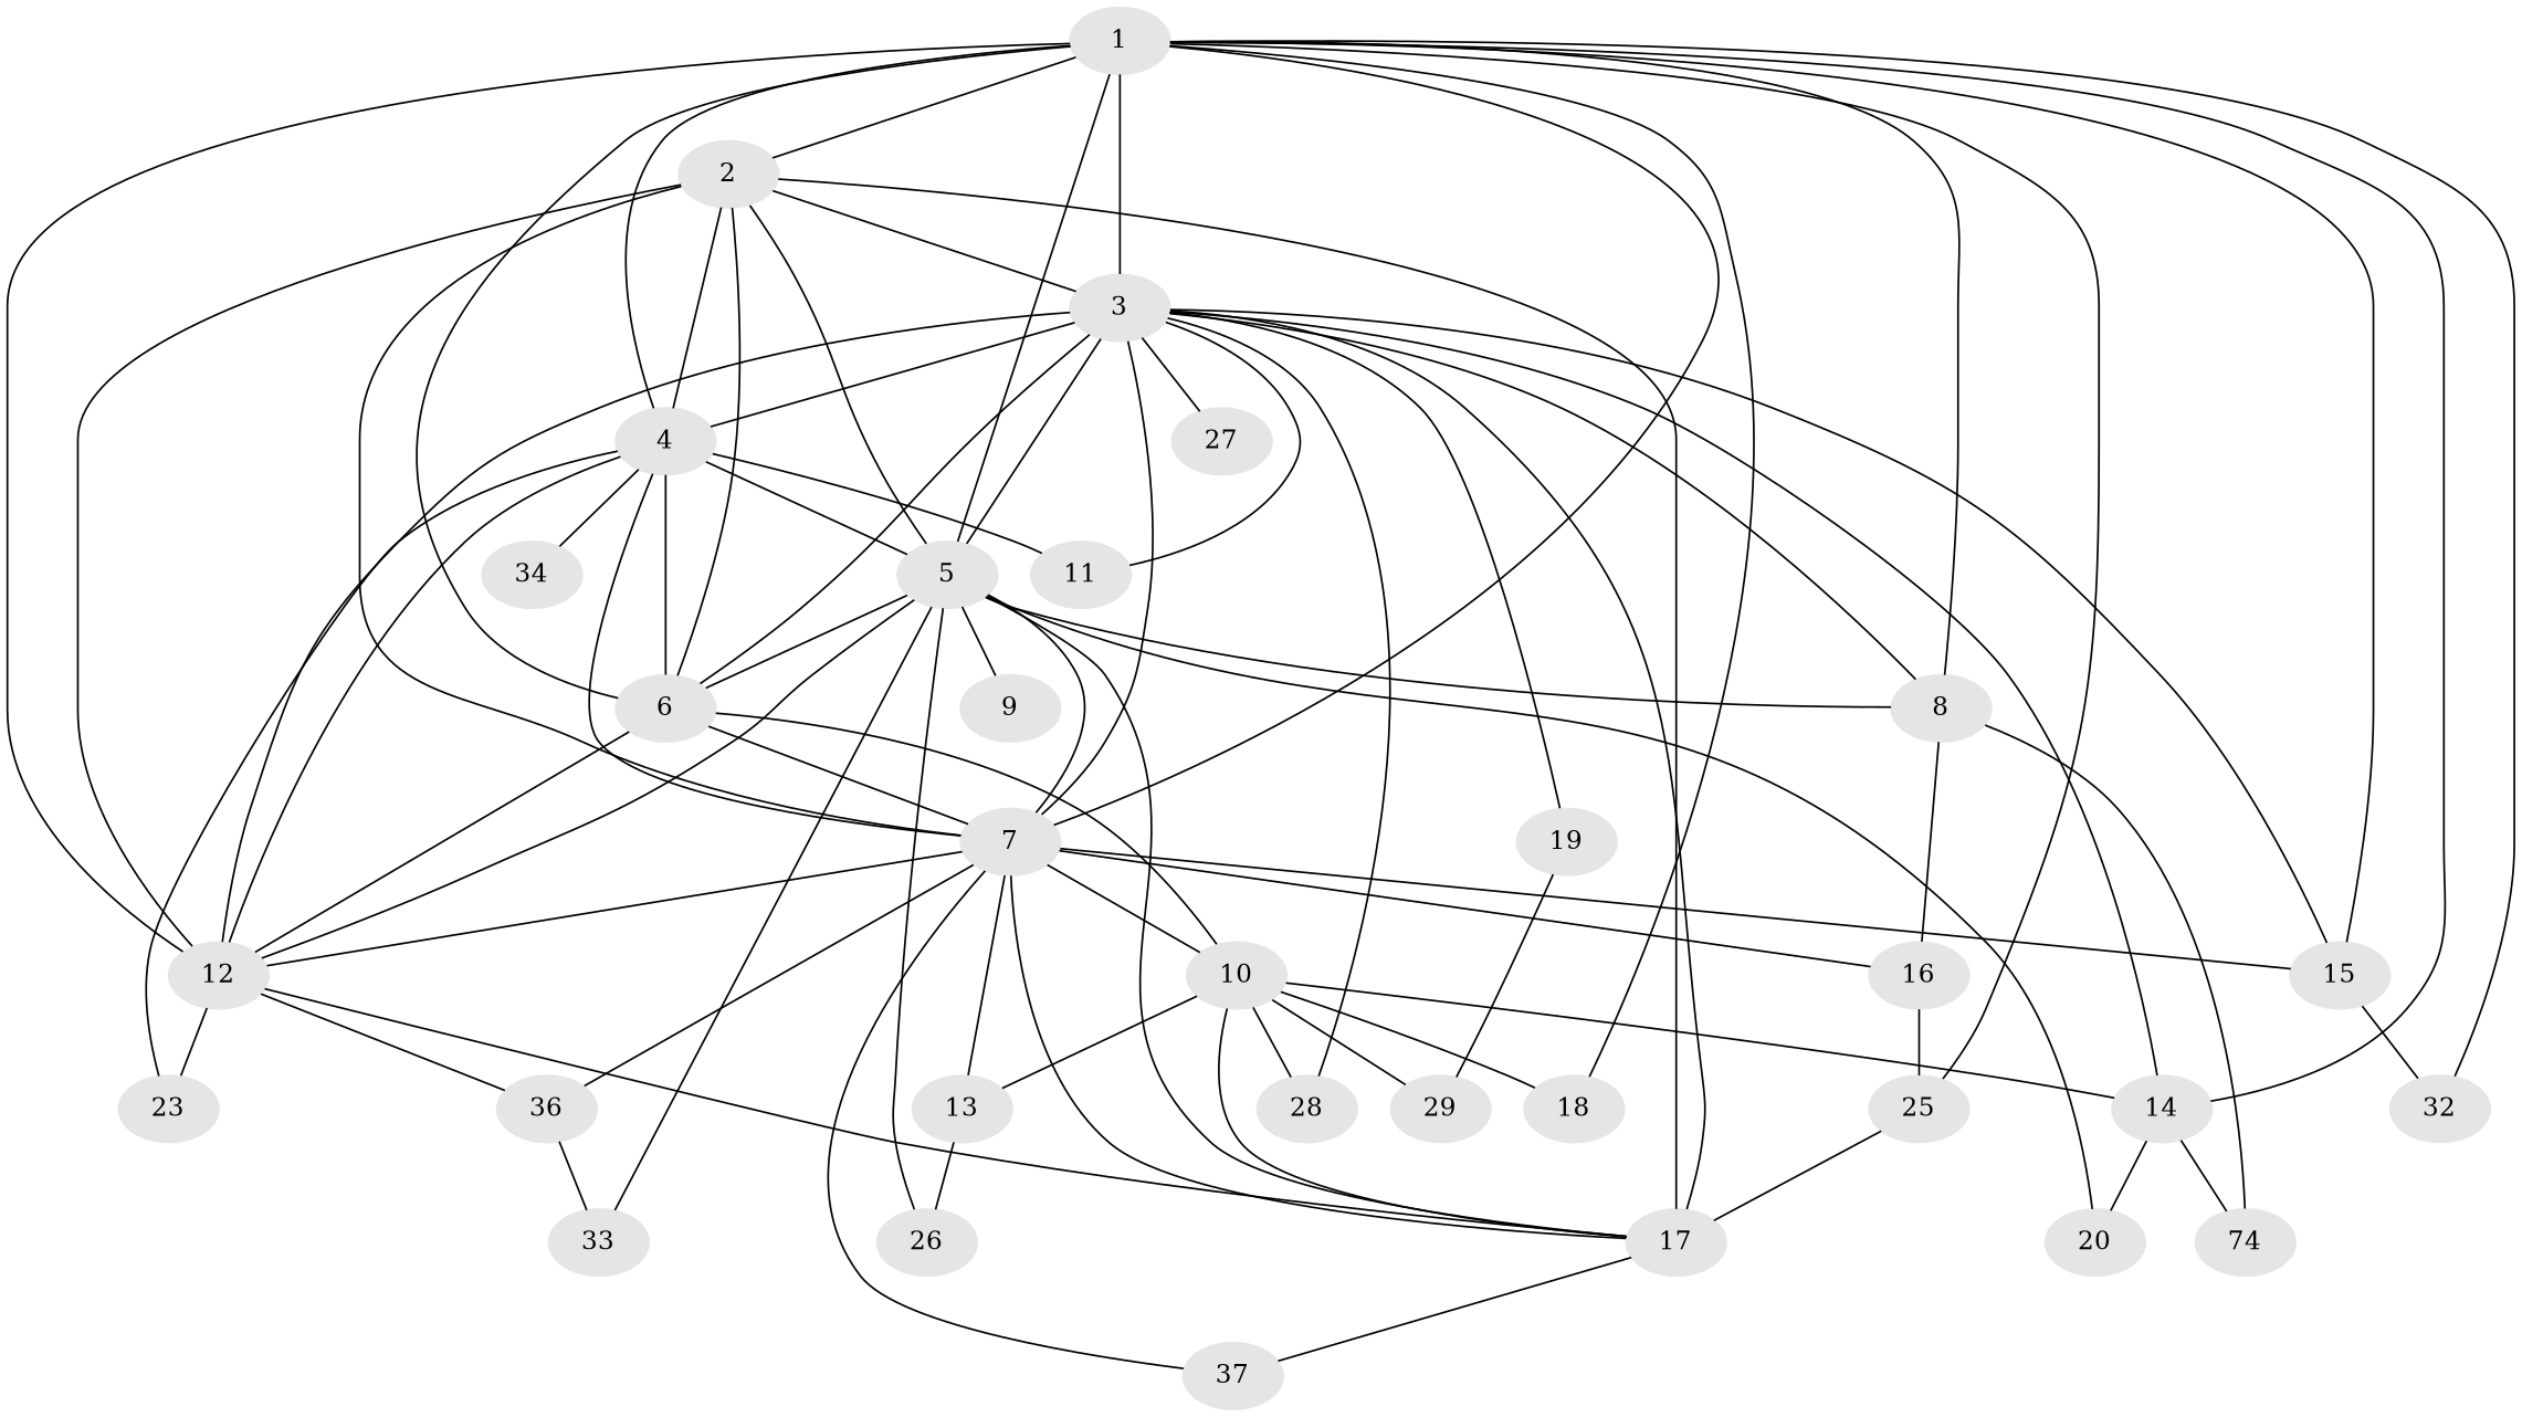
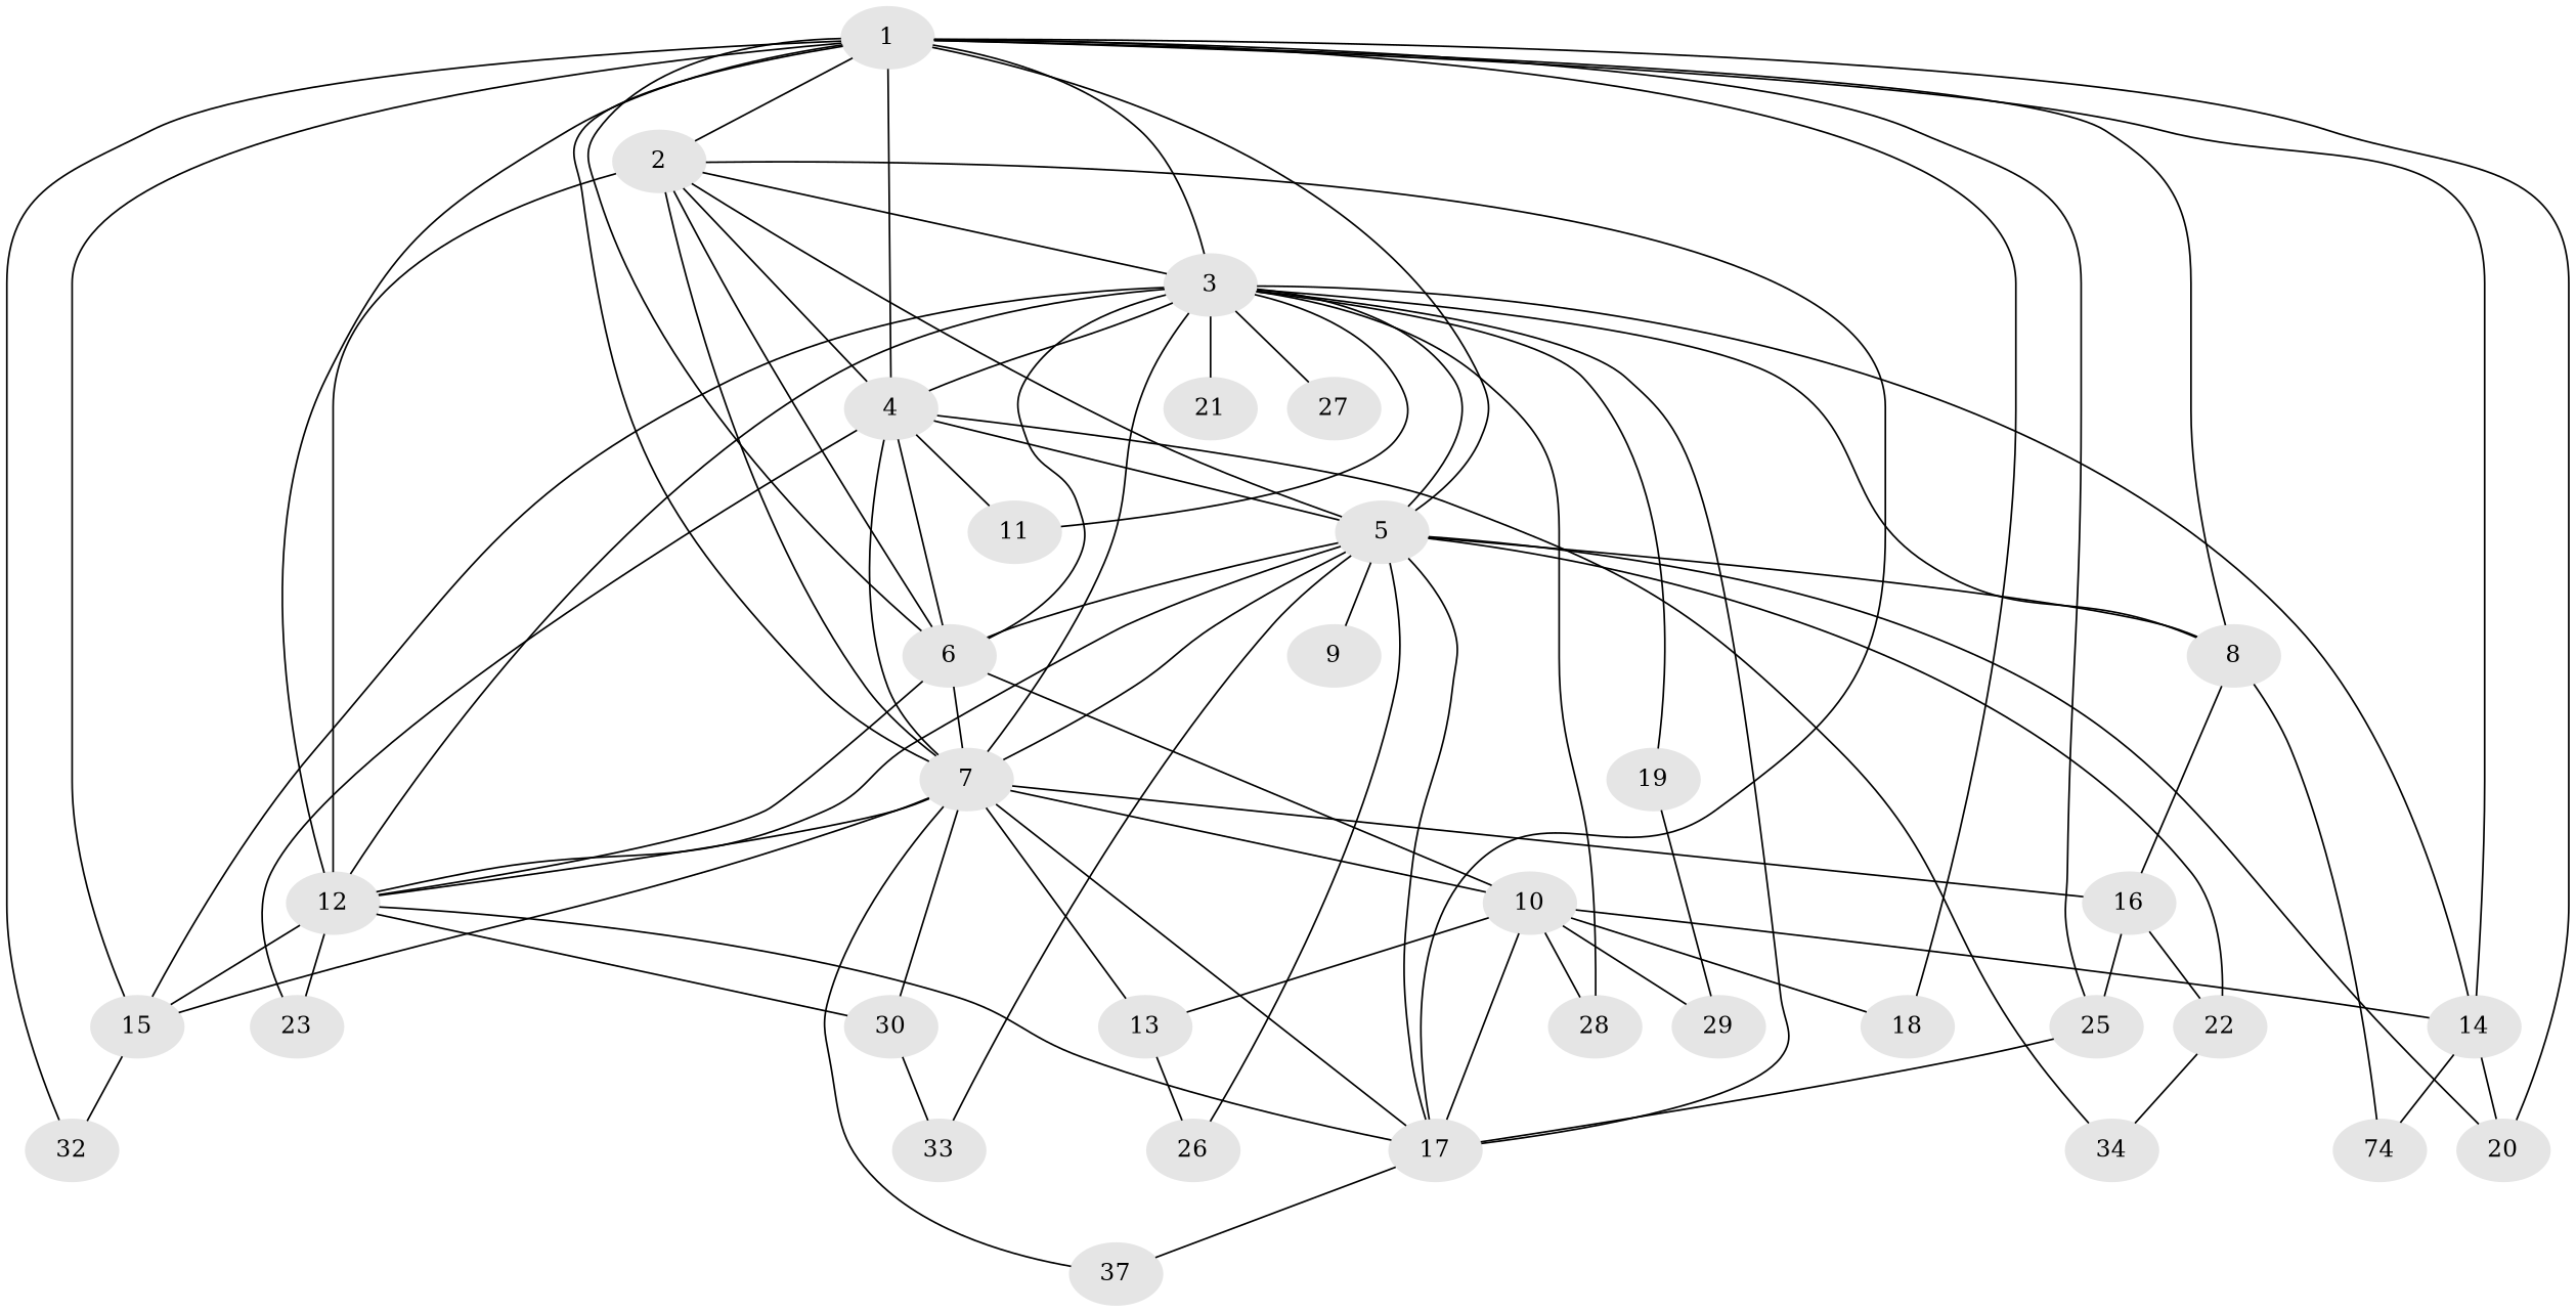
  graph {
    node [color=gray90 style=filled]
    edge [weight=1.0]
    1
    2
    3
    4
    5
    6
    7
    8
    12
    14
    15
    18
    20
    25
    32
    17
    11
    19
+   21
    27
    28
    23
    34
    9
+   22
    26
    33
    10
    13
    16
-   30 [label=36]
+   30
    n32 [label=37]
    n33 [label=74]
    29
    1 -- 2 [weight=2.0]
    1 -- 3 [weight=2.0]
    1 -- 4
    1 -- 5
    1 -- 6 [weight=2.0]
    1 -- 7 [weight=2.0]
    1 -- 8 [weight=2.0]
    1 -- 12 [weight=2.0]
    1 -- 14
    1 -- 15
    1 -- 18
+   1 -- 20
    1 -- 25
    1 -- 32
    2 -- 3 [weight=4.0]
    2 -- 4 [weight=2.0]
    2 -- 5 [weight=2.0]
    2 -- 6 [weight=2.0]
    2 -- 7 [weight=4.0]
    2 -- 12 [weight=10.0]
    2 -- 17 [weight=5.0]
    3 -- 4 [weight=2.0]
    3 -- 5 [weight=3.0]
    3 -- 6 [weight=2.0]
    3 -- 7 [weight=4.0]
    3 -- 8
    3 -- 12
    3 -- 14 [weight=2.0]
    3 -- 15
    3 -- 17
    3 -- 11
    3 -- 19
+   3 -- 21 [weight=2.0]
    3 -- 27
    3 -- 28
    4 -- 5
    4 -- 6 [weight=2.0]
    4 -- 7 [weight=3.0]
    4 -- 11
    4 -- 23
    4 -- 34
    5 -- 6
    5 -- 7 [weight=2.0]
    5 -- 8
    5 -- 12
    5 -- 20
    5 -- 17
    5 -- 9
+   5 -- 22
    5 -- 26
    5 -- 33
    6 -- 7 [weight=2.0]
    6 -- 12
    6 -- 10 [weight=5.0]
    7 -- 12 [weight=3.0]
    7 -- 15
    7 -- 17
    7 -- 10 [weight=2.0]
    7 -- 13
    7 -- 16
    7 -- 30
    7 -- n32
    8 -- 16
    8 -- n33
-   12 -- 4
+   12 -- 15
    12 -- 17
    12 -- 23
    12 -- 30
    14 -- 20
    14 -- n33
    15 -- 32
    25 -- 17
    17 -- n32
    19 -- 29
+   22 -- 34
    10 -- 14
    10 -- 18
    10 -- 17
    10 -- 28
    10 -- 13
    10 -- 29
    13 -- 26
    16 -- 25
+   16 -- 22
    30 -- 33
  }
